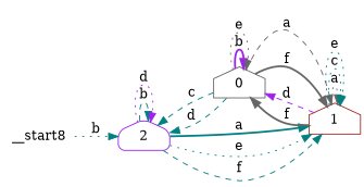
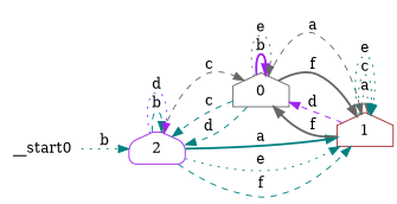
  digraph {
    rankdir=LR
    node [color=purple shape=house fillcolor=white style=filled]
    edge [color=teal style=dotted]
-   __start0 [shape=none label=__start8 fillcolor="" style=""]
+   __start0 [shape=none fillcolor="" style=""]
    n2 [label=2 style="rounded,filled"]
    n3 [color=gray40 label=0]
    n4 [color=brown label=1]
    __start0 -> n2 [label=b]
    n2 -> n2 [label=b style=dashed]
    n2 -> n2 [color=purple label=d]
+   n2 -> n3 [color=gray40 label=c style=dashed]
    n2 -> n4 [label=a style=bold]
    n2 -> n4 [label=e]
    n2 -> n4 [label=f style=dashed]
    n3 -> n2 [label=c style=dashed]
    n3 -> n2 [label=d style=dashed]
    n3 -> n3 [color=purple label=b style=bold]
    n3 -> n3 [color=gray40 label=e]
    n3 -> n4 [color=gray40 label=a style=dashed]
    n3 -> n4 [color=gray40 label=f style=bold]
    n4 -> n3 [color=purple label=d style=dashed]
    n4 -> n3 [color=gray40 label=f style=bold]
    n4 -> n4 [color=gray40 label=a]
    n4 -> n4 [label=c]
    n4 -> n4 [label=e]
  }
